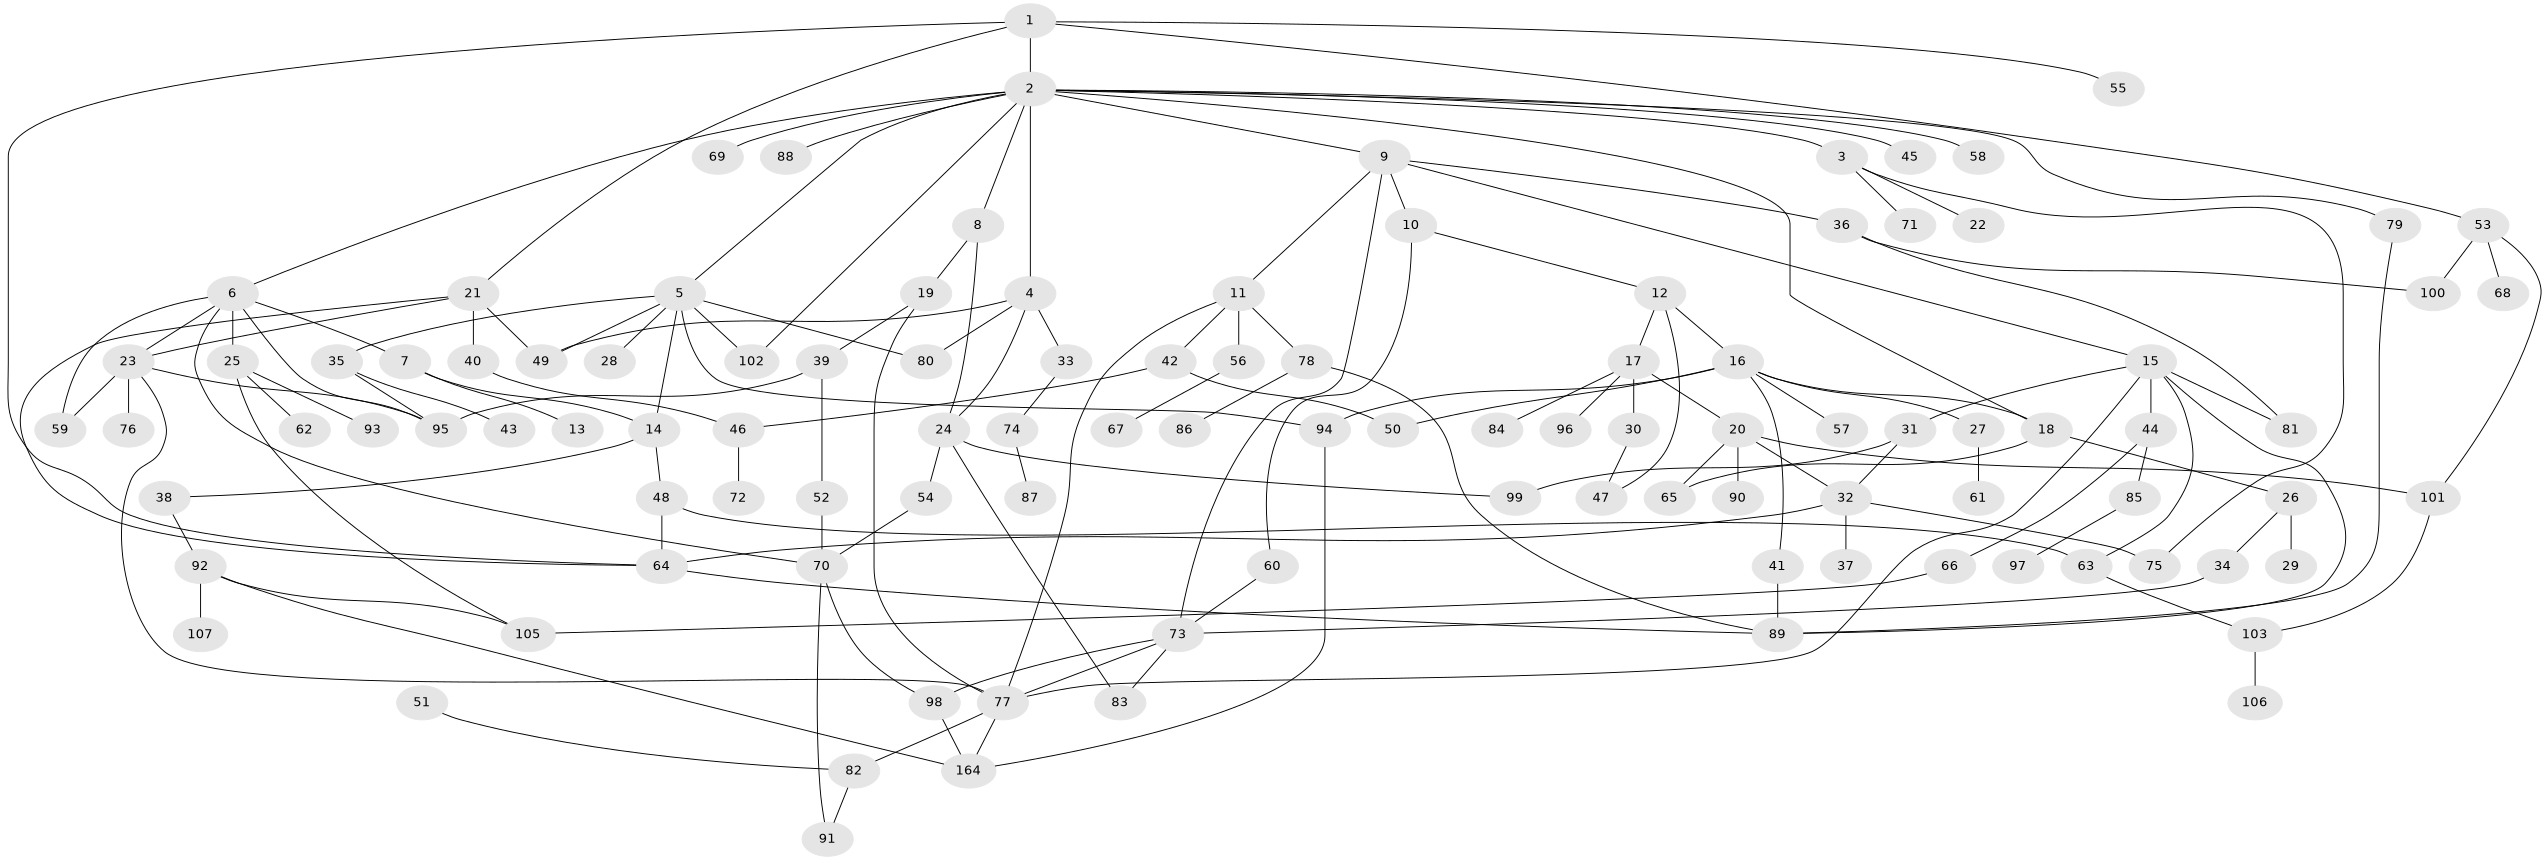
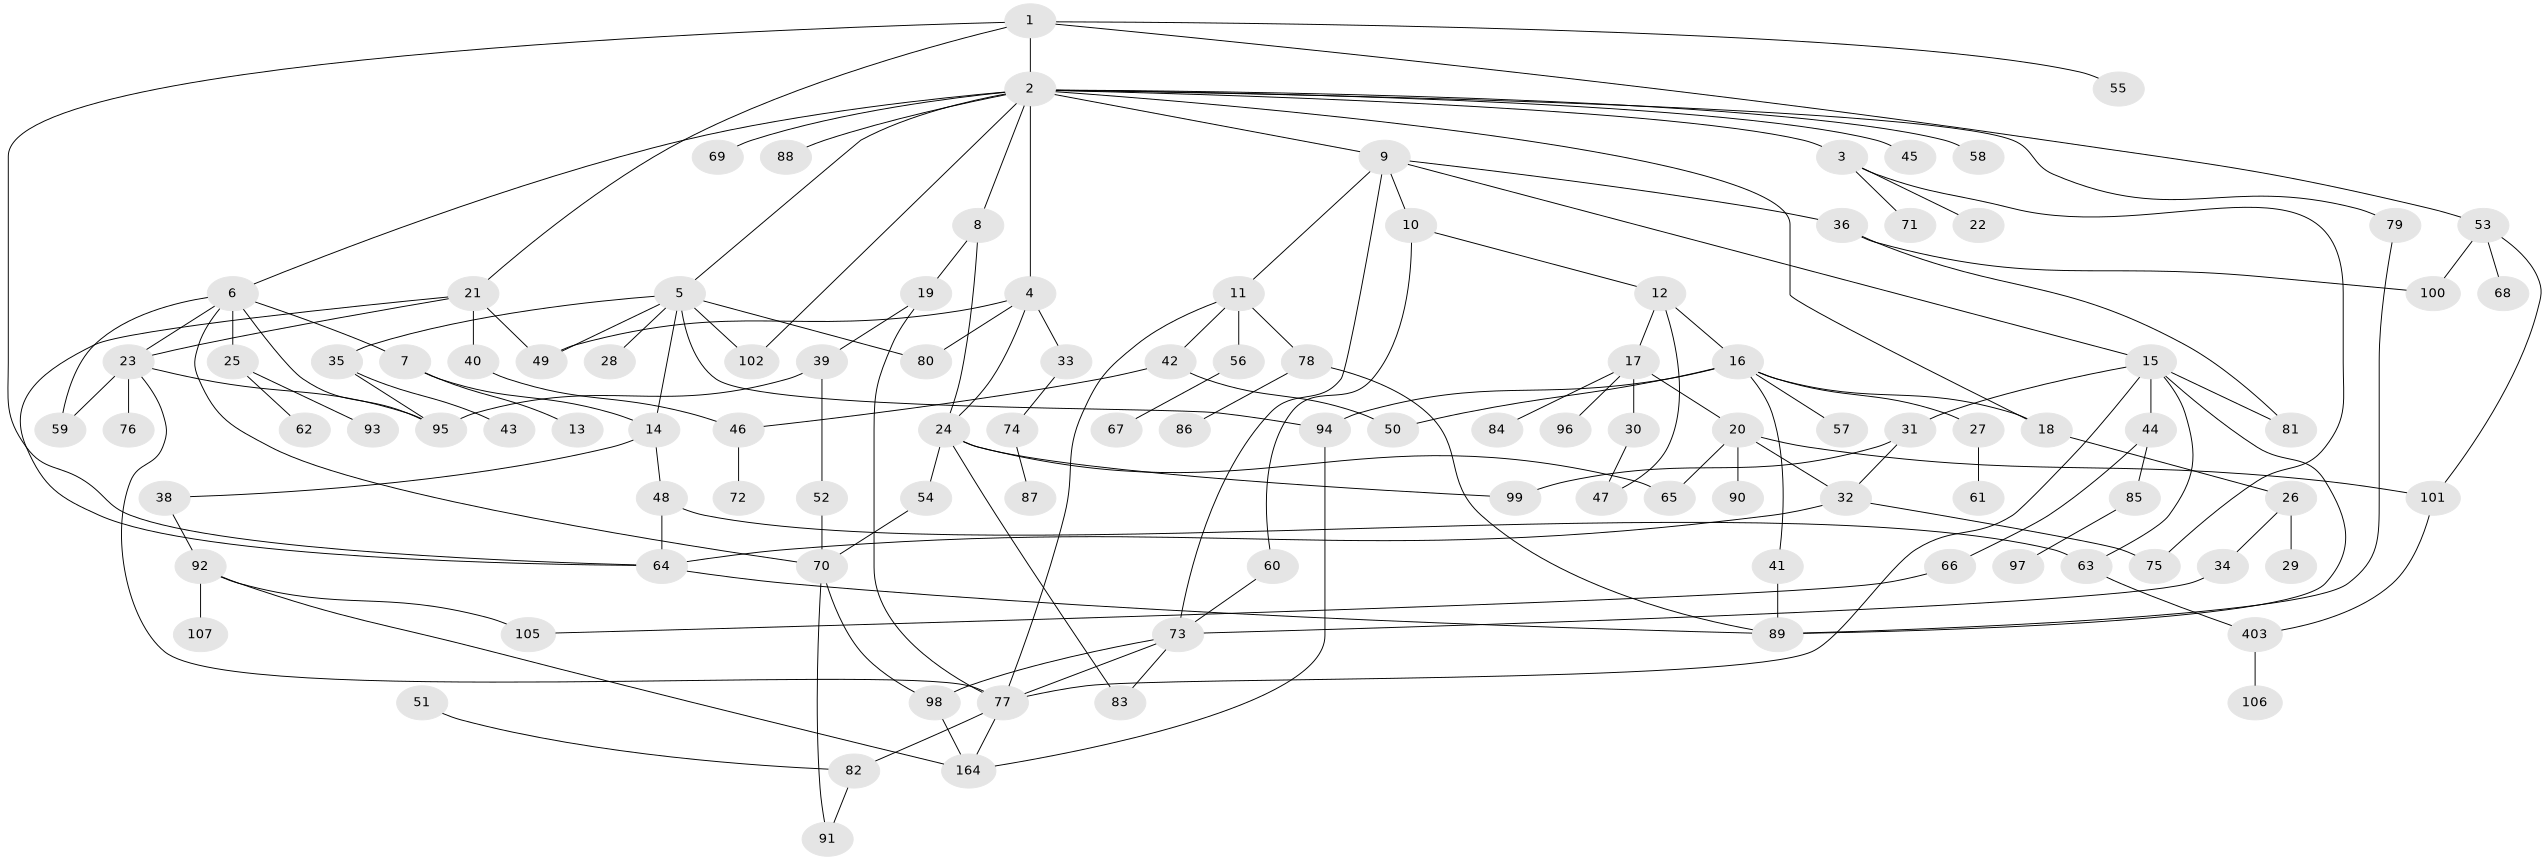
  graph {
    fontname="DejaVu Sans"
    node [color=gray90 fontname="DejaVu Sans" style=filled]
    edge [fontname="DejaVu Sans"]
    1
    2
    21
    53
    55
    64
    3
    4
    5
    6
    8
    9
    18
    45
    58
    69
    79
    88
    102
    49
    23
    40
    101
    100
    68
    89
    22
    71
    75
    24
    33
    80
    14
    28
    35
    94
    7
    25
    59
    70
    95
    19
    10
    11
    15
    36
    73
    26
    65
    54
    83
    99
    74
    38
    48
    43
    n57 [label=164]
    13
    77
    76
    62
    93
    105
    91
    98
    39
    12
    60
    42
    56
    78
    31
    44
    63
    81
    16
    17
    47
    50
    46
    51
    82
    67
    86
    27
    41
    57
    20
    30
    84
    96
    92
    32
    66
    85
-   103
+   103 [label=403]
    61
    90
    29
    34
    52
-   37
    87
    107
    72
    97
    106
    1 -- 2
    1 -- 21
    1 -- 53
    1 -- 55
    1 -- 64
    2 -- 3
    2 -- 4
    2 -- 5
    2 -- 6
    2 -- 8
    2 -- 9
    2 -- 18
    2 -- 45
    2 -- 58
    2 -- 69
    2 -- 79
    2 -- 88
    2 -- 102
    21 -- 64
    21 -- 49
    21 -- 23
    21 -- 40
    53 -- 101
    53 -- 100
    53 -- 68
    64 -- 89
    3 -- 22
    3 -- 71
    3 -- 75
    4 -- 49
    4 -- 24
    4 -- 33
    4 -- 80
    5 -- 102
    5 -- 49
    5 -- 80
    5 -- 14
    5 -- 28
    5 -- 35
    5 -- 94
    6 -- 23
    6 -- 7
    6 -- 25
    6 -- 59
    6 -- 70
    6 -- 95
    8 -- 24
    8 -- 19
    9 -- 10
    9 -- 11
    9 -- 15
    9 -- 36
    9 -- 73
    18 -- 26
    79 -- 89
    23 -- 59
    23 -- 95
    23 -- 77
    23 -- 76
    40 -- 46
    101 -- 103
-   18 -- 65
+   24 -- 65
    24 -- 54
    24 -- 83
    24 -- 99
    33 -- 74
    14 -- 38
    14 -- 48
    35 -- 95
    35 -- 43
    94 -- n57
    7 -- 14
    7 -- 13
    25 -- 62
    25 -- 93
-   25 -- 105
    70 -- 91
    70 -- 98
    19 -- 77
    19 -- 39
    10 -- 12
    10 -- 60
    11 -- 77
    11 -- 42
    11 -- 56
    11 -- 78
    15 -- 89
    15 -- 77
    15 -- 31
    15 -- 44
    15 -- 63
    15 -- 81
    36 -- 100
    36 -- 81
    73 -- 83
    73 -- 77
    73 -- 98
    26 -- 29
    26 -- 34
    54 -- 70
    74 -- 87
    38 -- 92
    48 -- 64
    48 -- 63
    77 -- n57
    77 -- 82
    98 -- n57
    39 -- 95
    39 -- 52
    12 -- 16
    12 -- 17
    12 -- 47
    60 -- 73
    42 -- 50
    42 -- 46
    56 -- 67
    78 -- 89
    78 -- 86
    31 -- 99
    31 -- 32
    44 -- 66
    44 -- 85
    63 -- 103
    16 -- 18
    16 -- 94
    16 -- 50
    16 -- 27
    16 -- 41
    16 -- 57
    17 -- 20
    17 -- 30
    17 -- 84
    17 -- 96
    46 -- 72
    51 -- 82
    82 -- 91
    27 -- 61
    41 -- 89
    20 -- 101
    20 -- 65
    20 -- 32
    20 -- 90
    30 -- 47
    92 -- n57
    92 -- 105
    92 -- 107
    32 -- 64
    32 -- 75
-   32 -- 37
    66 -- 105
    85 -- 97
    103 -- 106
    34 -- 73
    52 -- 70
  }
